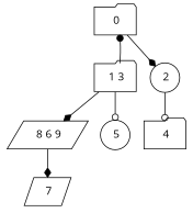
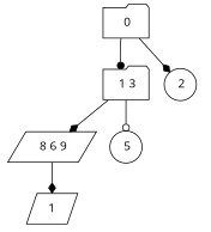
  digraph {
    fontname="Open Sans"
    node [fontname="Open Sans" shape=folder]
    edge [arrowhead=diamond fontname="Open Sans"]
    " 0"
    " 1 3"
    " 2" [shape=circle]
    " 8 6 9" [shape=parallelogram]
    " 5" [shape=circle]
-   " 4"
-   " 7" [shape=parallelogram]
-   " 1 3" -> " 0" [arrowhead=dot]
+   " 7" [shape=parallelogram label=1]
+   " 0" -> " 1 3" [arrowhead=dot]
    " 0" -> " 2"
    " 1 3" -> " 8 6 9"
    " 1 3" -> " 5" [arrowhead=odot]
-   " 2" -> " 4" [arrowhead=odot]
    " 8 6 9" -> " 7"
  }
